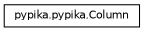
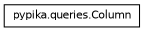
  digraph {
    rankdir=LR
-   n1 [color=black fillcolor=white fontname=Helvetica fontsize=10 height=0.2 label="pypika.pypika.Column" shape=record style=filled width=0.4]
+   n1 [color=black fillcolor=white fontname=Helvetica fontsize=10 height=0.2 label="pypika.queries.Column" shape=record style=filled width=0.4]
  }
